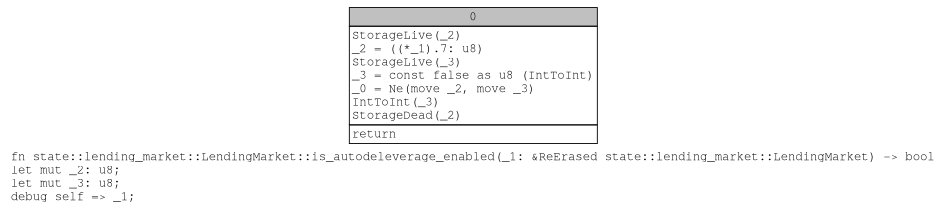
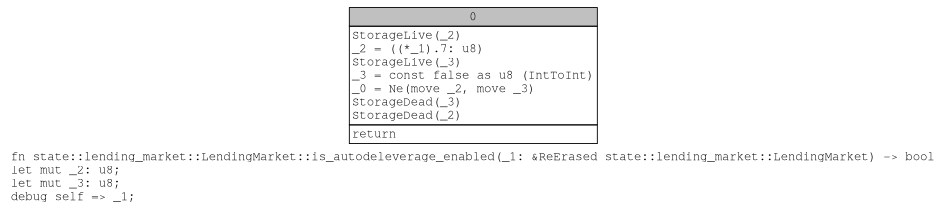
  digraph {
    fontname="Courier, monospace"
    label=<fn state::lending_market::LendingMarket::is_autodeleverage_enabled(_1: &amp;ReErased state::lending_market::LendingMarket) -&gt; bool<br align="left"/>let mut _2: u8;<br align="left"/>let mut _3: u8;<br align="left"/>debug self =&gt; _1;<br align="left"/>>
-   n1 [fontname="Courier, monospace" label=<<table border="0" cellborder="1" cellspacing="0"><tr><td bgcolor="gray" align="center" colspan="1">0</td></tr><tr><td align="left" balign="left">StorageLive(_2)<br/>_2 = ((*_1).7: u8)<br/>StorageLive(_3)<br/>_3 = const false as u8 (IntToInt)<br/>_0 = Ne(move _2, move _3)<br/>IntToInt(_3)<br/>StorageDead(_2)<br/></td></tr><tr><td align="left">return</td></tr></table>> shape=none]
+   n1 [fontname="Courier, monospace" label=<<table border="0" cellborder="1" cellspacing="0"><tr><td bgcolor="gray" align="center" colspan="1">0</td></tr><tr><td align="left" balign="left">StorageLive(_2)<br/>_2 = ((*_1).7: u8)<br/>StorageLive(_3)<br/>_3 = const false as u8 (IntToInt)<br/>_0 = Ne(move _2, move _3)<br/>StorageDead(_3)<br/>StorageDead(_2)<br/></td></tr><tr><td align="left">return</td></tr></table>> shape=none]
  }
